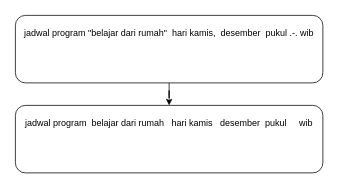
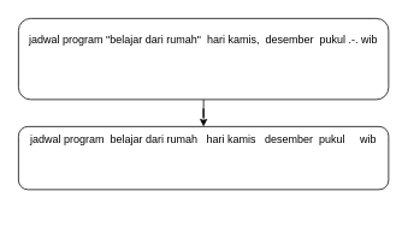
  <mxCell id="0" />
  <mxCell id="1" parent="0" />
  <mxCell id="2" style="edgeStyle=orthogonalEdgeStyle;rounded=0;orthogonalLoop=1;jettySize=auto;html=1;entryX=0.5;entryY=0;entryDx=0;entryDy=0;" parent="1" source="3" target="4" edge="1"><mxGeometry relative="1" as="geometry" /></mxCell>
  <mxCell id="3" value="&lt;div&gt;jadwal program &quot;belajar dari rumah&quot;&amp;nbsp; hari kamis,&amp;nbsp; desember&amp;nbsp; pukul .-. wib&lt;/div&gt;&lt;div&gt;&lt;br&gt;&lt;/div&gt;&lt;div&gt;&lt;br&gt;&lt;/div&gt;&lt;div&gt;&lt;br&gt;&lt;/div&gt;" style="rounded=1;whiteSpace=wrap;html=1;align=center;" parent="1" vertex="1"><mxGeometry x="20" y="20" width="410" height="90" as="geometry" /></mxCell>
- <mxCell id="4" value="&lt;div&gt;jadwal program&amp;nbsp; belajar dari rumah&amp;nbsp; &amp;nbsp;hari kamis&amp;nbsp; &amp;nbsp;desember&amp;nbsp; pukul&amp;nbsp; &amp;nbsp; &amp;nbsp;wib&lt;/div&gt;&lt;div&gt;&lt;br&gt;&lt;/div&gt;&lt;div&gt;&lt;br&gt;&lt;/div&gt;&lt;div&gt;&lt;br&gt;&lt;/div&gt;" style="rounded=1;whiteSpace=wrap;html=1;align=center;" parent="1" vertex="1"><mxGeometry x="20" y="140" width="410" height="90" as="geometry" /></mxCell>
+ <mxCell id="4" value="&lt;div&gt;jadwal program&amp;nbsp; belajar dari rumah&amp;nbsp; &amp;nbsp;hari kamis&amp;nbsp; &amp;nbsp;desember&amp;nbsp; pukul&amp;nbsp; &amp;nbsp; &amp;nbsp;wib&lt;/div&gt;&lt;div&gt;&lt;br&gt;&lt;/div&gt;&lt;div&gt;&lt;br&gt;&lt;/div&gt;&lt;div&gt;&lt;br&gt;&lt;/div&gt;" style="rounded=1;whiteSpace=wrap;html=1;align=center;" parent="1" vertex="1"><mxGeometry x="20" y="140" width="410" height="70" as="geometry" /></mxCell>
